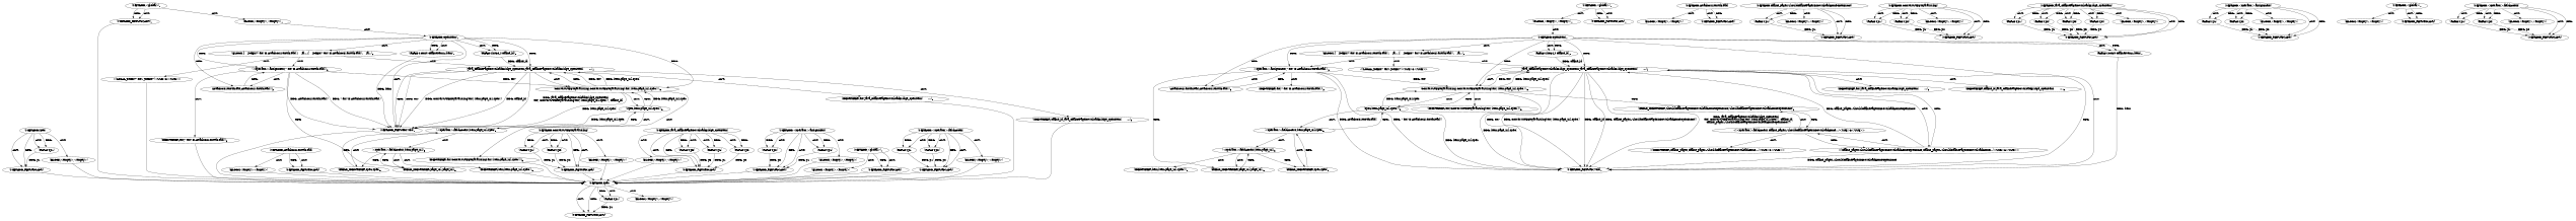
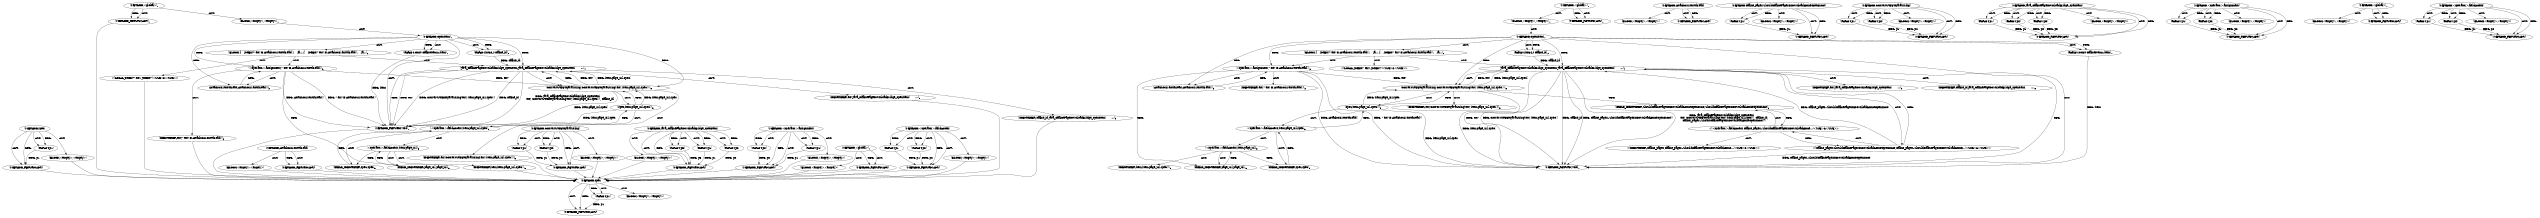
  digraph {
    n1 [label=<(METHOD,spec)>]
    n2 [label=<(PARAM,p1)>]
    n3 [label=<(BLOCK,&lt;empty&gt;,&lt;empty&gt;)>]
    n4 [label=<(METHOD_RETURN,ANY)>]
    n5 [label=<(METHOD,spec)>]
    n6 [label=<(METHOD,&lt;global&gt;)<SUB>1</SUB>>]
    n7 [label=<(BLOCK,&lt;empty&gt;,&lt;empty&gt;)<SUB>1</SUB>>]
    n8 [label=<(METHOD_RETURN,ANY)<SUB>1</SUB>>]
    n9 [label=<(METHOD,OpenItem)<SUB>1</SUB>>]
    n10 [label=<(PARAM,const OfflineItem&amp; item)<SUB>1</SUB>>]
    n11 [label=<(PARAM,int64_t offline_id)<SUB>2</SUB>>]
    n12 [label=<(BLOCK,{    JNIEnv* env = AttachCurrentThread();    Ja...,{    JNIEnv* env = AttachCurrentThread();    Ja...)<SUB>2</SUB>>]
    n13 [label=<(&lt;operator&gt;.assignment,* env = AttachCurrentThread())<SUB>3</SUB>>]
    n14 [label=<(AttachCurrentThread,AttachCurrentThread())<SUB>3</SUB>>]
    n15 [label=<(Java_OfflinePageDownloadBridge_openItem,Java_OfflinePageDownloadBridge_openItem(       ...)<SUB>4</SUB>>]
    n16 [label=<(ConvertUTF8ToJavaString,ConvertUTF8ToJavaString(env, item.page_url.spec()))<SUB>5</SUB>>]
    n17 [label=<(METHOD_RETURN,void)<SUB>1</SUB>>]
    n18 [label="<(LOCAL,JNIEnv* env: JNIEnv*)<SUB>3</SUB>>"]
    n19 [label=<(IDENTIFIER,env,* env = AttachCurrentThread())<SUB>3</SUB>>]
    n20 [label=<(FIELD_IDENTIFIER,page_url,page_url)<SUB>5</SUB>>]
    n21 [label=<(IDENTIFIER,env,Java_OfflinePageDownloadBridge_openItem(       ...)<SUB>5</SUB>>]
    n22 [label=<(IDENTIFIER,offline_id,Java_OfflinePageDownloadBridge_openItem(       ...)<SUB>5</SUB>>]
    n23 [label=<(IDENTIFIER,env,ConvertUTF8ToJavaString(env, item.page_url.spec()))<SUB>5</SUB>>]
    n24 [label=<(spec,item.page_url.spec())<SUB>5</SUB>>]
    n25 [label=<(&lt;operator&gt;.fieldAccess,item.page_url.spec)<SUB>5</SUB>>]
    n26 [label=<(&lt;operator&gt;.fieldAccess,item.page_url)<SUB>5</SUB>>]
    n27 [label=<(FIELD_IDENTIFIER,spec,spec)<SUB>5</SUB>>]
    n28 [label=<(IDENTIFIER,item,item.page_url.spec())<SUB>5</SUB>>]
    n29 [label=<(METHOD,AttachCurrentThread)>]
    n30 [label=<(BLOCK,&lt;empty&gt;,&lt;empty&gt;)>]
    n31 [label=<(METHOD_RETURN,ANY)>]
    n32 [label=<(METHOD,ConvertUTF8ToJavaString)>]
    n33 [label=<(PARAM,p1)>]
    n34 [label=<(PARAM,p2)>]
    n35 [label=<(BLOCK,&lt;empty&gt;,&lt;empty&gt;)>]
    n36 [label=<(METHOD_RETURN,ANY)>]
    n37 [label=<(METHOD,Java_OfflinePageDownloadBridge_openItem)>]
    n38 [label=<(PARAM,p1)>]
    n39 [label=<(PARAM,p2)>]
    n40 [label=<(PARAM,p3)>]
    n41 [label=<(BLOCK,&lt;empty&gt;,&lt;empty&gt;)>]
    n42 [label=<(METHOD_RETURN,ANY)>]
    n43 [label=<(METHOD,&lt;operator&gt;.assignment)>]
    n44 [label=<(PARAM,p1)>]
    n45 [label=<(PARAM,p2)>]
    n46 [label=<(BLOCK,&lt;empty&gt;,&lt;empty&gt;)>]
    n47 [label=<(METHOD_RETURN,ANY)>]
    n48 [label=<(METHOD,&lt;global&gt;)<SUB>1</SUB>>]
    n49 [label=<(BLOCK,&lt;empty&gt;,&lt;empty&gt;)>]
    n50 [label=<(METHOD_RETURN,ANY)>]
    n51 [label=<(METHOD,&lt;operator&gt;.fieldAccess)>]
    n52 [label=<(PARAM,p1)>]
    n53 [label=<(PARAM,p2)>]
    n54 [label=<(BLOCK,&lt;empty&gt;,&lt;empty&gt;)>]
    n55 [label=<(METHOD_RETURN,ANY)>]
    n56 [label=<(PARAM,p1)>]
    n57 [label=<(BLOCK,&lt;empty&gt;,&lt;empty&gt;)>]
    n58 [label=<(METHOD_RETURN,ANY)>]
    n59 [label=<(METHOD,&lt;global&gt;)<SUB>1</SUB>>]
    n60 [label=<(BLOCK,&lt;empty&gt;,&lt;empty&gt;)<SUB>1</SUB>>]
    n61 [label=<(METHOD_RETURN,ANY)<SUB>1</SUB>>]
    n62 [label=<(METHOD,OpenItem)<SUB>1</SUB>>]
    n63 [label=<(PARAM,const OfflineItem&amp; item)<SUB>1</SUB>>]
    n64 [label=<(PARAM,int64_t offline_id)<SUB>2</SUB>>]
    n65 [label=<(BLOCK,{    JNIEnv* env = AttachCurrentThread();    Ja...,{    JNIEnv* env = AttachCurrentThread();    Ja...)<SUB>2</SUB>>]
    n66 [label=<(&lt;operator&gt;.assignment,* env = AttachCurrentThread())<SUB>3</SUB>>]
    n67 [label=<(AttachCurrentThread,AttachCurrentThread())<SUB>3</SUB>>]
    n68 [label=<(Java_OfflinePageDownloadBridge_openItem,Java_OfflinePageDownloadBridge_openItem(       ...)<SUB>4</SUB>>]
    n69 [label=<(ConvertUTF8ToJavaString,ConvertUTF8ToJavaString(env, item.page_url.spec()))<SUB>5</SUB>>]
    n70 [label=<(METHOD_RETURN,void)<SUB>1</SUB>>]
    n71 [label="<(LOCAL,JNIEnv* env: JNIEnv*)<SUB>3</SUB>>"]
    n72 [label=<(IDENTIFIER,env,* env = AttachCurrentThread())<SUB>3</SUB>>]
    n73 [label=<(FIELD_IDENTIFIER,page_url,page_url)<SUB>5</SUB>>]
    n74 [label=<(IDENTIFIER,env,Java_OfflinePageDownloadBridge_openItem(       ...)<SUB>5</SUB>>]
    n75 [label=<(IDENTIFIER,offline_id,Java_OfflinePageDownloadBridge_openItem(       ...)<SUB>5</SUB>>]
    n76 [label="<(offline_pages.ShouldOfflinePagesInDownloadHomeOpenInCct,offline_pages::ShouldOfflinePagesInDownloadHome...)<SUB>6</SUB>>"]
    n77 [label=<(IDENTIFIER,env,ConvertUTF8ToJavaString(env, item.page_url.spec()))<SUB>5</SUB>>]
    n78 [label=<(spec,item.page_url.spec())<SUB>5</SUB>>]
    n79 [label=<(FIELD_IDENTIFIER,ShouldOfflinePagesInDownloadHomeOpenInCct,ShouldOfflinePagesInDownloadHomeOpenInCct)<SUB>6</SUB>>]
    n80 [label=<(&lt;operator&gt;.fieldAccess,item.page_url.spec)<SUB>5</SUB>>]
    n81 [label=<(&lt;operator&gt;.fieldAccess,item.page_url)<SUB>5</SUB>>]
    n82 [label=<(FIELD_IDENTIFIER,spec,spec)<SUB>5</SUB>>]
    n83 [label=<(IDENTIFIER,item,item.page_url.spec())<SUB>5</SUB>>]
    n84 [label="<(&lt;operator&gt;.fieldAccess,offline_pages::ShouldOfflinePagesInDownloadHome...)<SUB>6</SUB>>"]
    n85 [label="<(IDENTIFIER,offline_pages,offline_pages::ShouldOfflinePagesInDownloadHome...)<SUB>6</SUB>>"]
    n86 [label=<(METHOD,AttachCurrentThread)>]
    n87 [label=<(BLOCK,&lt;empty&gt;,&lt;empty&gt;)>]
    n88 [label=<(METHOD_RETURN,ANY)>]
    n89 [label=<(METHOD,offline_pages.ShouldOfflinePagesInDownloadHomeOpenInCct)>]
    n90 [label=<(PARAM,p1)>]
    n91 [label=<(BLOCK,&lt;empty&gt;,&lt;empty&gt;)>]
    n92 [label=<(METHOD_RETURN,ANY)>]
    n93 [label=<(METHOD,ConvertUTF8ToJavaString)>]
    n94 [label=<(PARAM,p1)>]
    n95 [label=<(PARAM,p2)>]
    n96 [label=<(BLOCK,&lt;empty&gt;,&lt;empty&gt;)>]
    n97 [label=<(METHOD_RETURN,ANY)>]
    n98 [label=<(METHOD,Java_OfflinePageDownloadBridge_openItem)>]
    n99 [label=<(PARAM,p1)>]
    n100 [label=<(PARAM,p2)>]
    n101 [label=<(PARAM,p3)>]
-   n102 [label=<(PARAM,p4)>]
    n103 [label=<(BLOCK,&lt;empty&gt;,&lt;empty&gt;)>]
    n104 [label=<(METHOD_RETURN,ANY)>]
    n105 [label=<(METHOD,&lt;operator&gt;.assignment)>]
    n106 [label=<(PARAM,p1)>]
    n107 [label=<(PARAM,p2)>]
    n108 [label=<(BLOCK,&lt;empty&gt;,&lt;empty&gt;)>]
    n109 [label=<(METHOD_RETURN,ANY)>]
    n110 [label=<(METHOD,&lt;global&gt;)<SUB>1</SUB>>]
    n111 [label=<(BLOCK,&lt;empty&gt;,&lt;empty&gt;)>]
    n112 [label=<(METHOD_RETURN,ANY)>]
    n113 [label=<(METHOD,&lt;operator&gt;.fieldAccess)>]
    n114 [label=<(PARAM,p1)>]
    n115 [label=<(PARAM,p2)>]
    n116 [label=<(BLOCK,&lt;empty&gt;,&lt;empty&gt;)>]
    n117 [label=<(METHOD_RETURN,ANY)>]
    n1 -> n2 [label="AST: "]
    n1 -> n2 [label="DDG: "]
    n1 -> n3 [label="AST: "]
    n1 -> n4 [label="AST: "]
    n1 -> n4 [label="CFG: "]
    n2 -> n4 [label="DDG: p1"]
    n3 -> n5
    n4 -> n5
    n5 -> n56 [label="AST: "]
    n5 -> n56 [label="DDG: "]
    n5 -> n57 [label="AST: "]
    n5 -> n58 [label="AST: "]
    n5 -> n58 [label="CFG: "]
    n6 -> n7 [label="AST: "]
    n6 -> n8 [label="AST: "]
    n6 -> n8 [label="CFG: "]
    n7 -> n9 [label="AST: "]
    n8 -> n5
    n9 -> n10 [label="AST: "]
    n9 -> n10 [label="DDG: "]
    n9 -> n11 [label="AST: "]
    n9 -> n11 [label="DDG: "]
    n9 -> n12 [label="AST: "]
    n9 -> n13 [label="DDG: "]
    n9 -> n14 [label="CFG: "]
    n9 -> n15 [label="DDG: "]
    n9 -> n16 [label="DDG: "]
    n9 -> n17 [label="AST: "]
    n10 -> n17 [label="DDG: item"]
    n11 -> n15 [label="DDG: offline_id"]
    n12 -> n13 [label="AST: "]
    n12 -> n15 [label="AST: "]
    n12 -> n18 [label="AST: "]
    n13 -> n14 [label="AST: "]
    n13 -> n16 [label="DDG: env"]
    n13 -> n17 [label="DDG: AttachCurrentThread()"]
    n13 -> n17 [label="DDG: * env = AttachCurrentThread()"]
    n13 -> n19 [label="AST: "]
    n13 -> n20 [label="CFG: "]
    n14 -> n13 [label="CFG: "]
    n15 -> n16 [label="AST: "]
    n15 -> n17 [label="CFG: "]
    n15 -> n17 [label="DDG: env"]
    n15 -> n17 [label="DDG: ConvertUTF8ToJavaString(env, item.page_url.spec())"]
    n15 -> n17 [label="DDG: offline_id"]
    n15 -> n17 [label="DDG: Java_OfflinePageDownloadBridge_openItem(\n      env, ConvertUTF8ToJavaString(env, item.page_url.spec()), offline_id)"]
    n15 -> n21 [label="AST: "]
    n15 -> n22 [label="AST: "]
    n16 -> n15 [label="CFG: "]
    n16 -> n15 [label="DDG: env"]
    n16 -> n15 [label="DDG: item.page_url.spec()"]
    n16 -> n17 [label="DDG: item.page_url.spec()"]
    n16 -> n23 [label="AST: "]
    n16 -> n24 [label="AST: "]
    n17 -> n5
    n18 -> n5
    n19 -> n5
    n20 -> n26 [label="CFG: "]
    n21 -> n5
    n22 -> n5
    n23 -> n5
    n24 -> n16 [label="CFG: "]
    n24 -> n16 [label="DDG: item.page_url.spec"]
    n24 -> n17 [label="DDG: item.page_url.spec"]
    n24 -> n25 [label="AST: "]
    n25 -> n24 [label="CFG: "]
    n25 -> n26 [label="AST: "]
    n25 -> n27 [label="AST: "]
    n26 -> n20 [label="AST: "]
    n26 -> n27 [label="CFG: "]
    n26 -> n28 [label="AST: "]
    n27 -> n25 [label="CFG: "]
    n28 -> n5
    n29 -> n30 [label="AST: "]
    n29 -> n31 [label="AST: "]
    n29 -> n31 [label="CFG: "]
    n30 -> n5
    n31 -> n5
    n32 -> n33 [label="AST: "]
    n32 -> n33 [label="DDG: "]
    n32 -> n34 [label="AST: "]
    n32 -> n34 [label="DDG: "]
    n32 -> n35 [label="AST: "]
    n32 -> n36 [label="AST: "]
    n32 -> n36 [label="CFG: "]
    n33 -> n36 [label="DDG: p1"]
    n34 -> n36 [label="DDG: p2"]
    n35 -> n5
    n36 -> n5
    n37 -> n38 [label="AST: "]
    n37 -> n38 [label="DDG: "]
    n37 -> n39 [label="AST: "]
    n37 -> n39 [label="DDG: "]
    n37 -> n40 [label="AST: "]
    n37 -> n40 [label="DDG: "]
    n37 -> n41 [label="AST: "]
    n37 -> n42 [label="AST: "]
    n37 -> n42 [label="CFG: "]
    n38 -> n42 [label="DDG: p1"]
    n39 -> n42 [label="DDG: p2"]
    n40 -> n42 [label="DDG: p3"]
    n41 -> n5
    n42 -> n5
    n43 -> n44 [label="AST: "]
    n43 -> n44 [label="DDG: "]
    n43 -> n45 [label="AST: "]
    n43 -> n45 [label="DDG: "]
    n43 -> n46 [label="AST: "]
    n43 -> n47 [label="AST: "]
    n43 -> n47 [label="CFG: "]
    n44 -> n47 [label="DDG: p1"]
    n45 -> n47 [label="DDG: p2"]
    n46 -> n5
    n47 -> n5
    n48 -> n49 [label="AST: "]
    n48 -> n50 [label="AST: "]
    n48 -> n50 [label="CFG: "]
    n49 -> n5
    n50 -> n5
    n51 -> n52 [label="AST: "]
    n51 -> n52 [label="DDG: "]
    n51 -> n53 [label="AST: "]
    n51 -> n53 [label="DDG: "]
    n51 -> n54 [label="AST: "]
    n51 -> n55 [label="AST: "]
    n51 -> n55 [label="CFG: "]
    n52 -> n55 [label="DDG: p1"]
    n53 -> n55 [label="DDG: p2"]
    n54 -> n5
    n55 -> n5
    n56 -> n58 [label="DDG: p1"]
    n59 -> n60 [label="AST: "]
    n59 -> n61 [label="AST: "]
    n59 -> n61 [label="CFG: "]
    n60 -> n62 [label="AST: "]
    n62 -> n63 [label="AST: "]
    n62 -> n63 [label="DDG: "]
    n62 -> n64 [label="AST: "]
    n62 -> n64 [label="DDG: "]
    n62 -> n65 [label="AST: "]
    n62 -> n66 [label="DDG: "]
    n62 -> n67 [label="CFG: "]
    n62 -> n68 [label="DDG: "]
    n62 -> n69 [label="DDG: "]
    n62 -> n70 [label="AST: "]
    n63 -> n70 [label="DDG: item"]
    n64 -> n68 [label="DDG: offline_id"]
    n65 -> n66 [label="AST: "]
    n65 -> n68 [label="AST: "]
    n65 -> n71 [label="AST: "]
    n66 -> n67 [label="AST: "]
    n66 -> n69 [label="DDG: env"]
    n66 -> n70 [label="DDG: AttachCurrentThread()"]
    n66 -> n70 [label="DDG: * env = AttachCurrentThread()"]
    n66 -> n72 [label="AST: "]
    n66 -> n73 [label="CFG: "]
    n67 -> n66 [label="CFG: "]
    n68 -> n69 [label="AST: "]
    n68 -> n70 [label="CFG: "]
    n68 -> n70 [label="DDG: env"]
    n68 -> n70 [label="DDG: ConvertUTF8ToJavaString(env, item.page_url.spec())"]
    n68 -> n70 [label="DDG: offline_id"]
    n68 -> n70 [label="DDG: offline_pages::ShouldOfflinePagesInDownloadHomeOpenInCct()"]
    n68 -> n70 [label="DDG: Java_OfflinePageDownloadBridge_openItem(\n      env, ConvertUTF8ToJavaString(env, item.page_url.spec()), offline_id,\n      offline_pages::ShouldOfflinePagesInDownloadHomeOpenInCct())"]
    n68 -> n74 [label="AST: "]
    n68 -> n75 [label="AST: "]
    n68 -> n76 [label="AST: "]
    n69 -> n68 [label="DDG: env"]
    n69 -> n68 [label="DDG: item.page_url.spec()"]
    n69 -> n70 [label="DDG: item.page_url.spec()"]
    n69 -> n77 [label="AST: "]
    n69 -> n78 [label="AST: "]
    n69 -> n79 [label="CFG: "]
    n73 -> n81 [label="CFG: "]
    n76 -> n68 [label="CFG: "]
    n76 -> n68 [label="DDG: offline_pages::ShouldOfflinePagesInDownloadHomeOpenInCct"]
    n76 -> n70 [label="DDG: offline_pages::ShouldOfflinePagesInDownloadHomeOpenInCct"]
    n76 -> n84 [label="AST: "]
    n78 -> n69 [label="CFG: "]
    n78 -> n69 [label="DDG: item.page_url.spec"]
    n78 -> n70 [label="DDG: item.page_url.spec"]
    n78 -> n80 [label="AST: "]
    n79 -> n84 [label="CFG: "]
    n80 -> n78 [label="CFG: "]
    n80 -> n81 [label="AST: "]
    n80 -> n82 [label="AST: "]
    n81 -> n73 [label="AST: "]
    n81 -> n82 [label="CFG: "]
    n81 -> n83 [label="AST: "]
    n82 -> n80 [label="CFG: "]
    n84 -> n76 [label="CFG: "]
    n84 -> n79 [label="AST: "]
    n84 -> n85 [label="AST: "]
    n86 -> n87 [label="AST: "]
    n86 -> n88 [label="AST: "]
    n86 -> n88 [label="CFG: "]
    n89 -> n90 [label="AST: "]
    n89 -> n90 [label="DDG: "]
    n89 -> n91 [label="AST: "]
    n89 -> n92 [label="AST: "]
    n89 -> n92 [label="CFG: "]
    n90 -> n92 [label="DDG: p1"]
    n93 -> n94 [label="AST: "]
    n93 -> n94 [label="DDG: "]
    n93 -> n95 [label="AST: "]
    n93 -> n95 [label="DDG: "]
    n93 -> n96 [label="AST: "]
    n93 -> n97 [label="AST: "]
    n93 -> n97 [label="CFG: "]
    n94 -> n97 [label="DDG: p1"]
    n95 -> n97 [label="DDG: p2"]
    n98 -> n99 [label="AST: "]
    n98 -> n99 [label="DDG: "]
    n98 -> n100 [label="AST: "]
    n98 -> n100 [label="DDG: "]
    n98 -> n101 [label="AST: "]
    n98 -> n101 [label="DDG: "]
-   n98 -> n102 [label="AST: "]
-   n98 -> n102 [label="DDG: "]
    n98 -> n103 [label="AST: "]
    n98 -> n104 [label="AST: "]
    n98 -> n104 [label="CFG: "]
    n99 -> n104 [label="DDG: p1"]
    n100 -> n104 [label="DDG: p2"]
    n101 -> n104 [label="DDG: p3"]
-   n102 -> n104 [label="DDG: p4"]
    n105 -> n106 [label="AST: "]
    n105 -> n106 [label="DDG: "]
    n105 -> n107 [label="AST: "]
    n105 -> n107 [label="DDG: "]
    n105 -> n108 [label="AST: "]
    n105 -> n109 [label="AST: "]
    n105 -> n109 [label="CFG: "]
    n106 -> n109 [label="DDG: p1"]
    n107 -> n109 [label="DDG: p2"]
    n110 -> n111 [label="AST: "]
    n110 -> n112 [label="AST: "]
    n110 -> n112 [label="CFG: "]
    n113 -> n114 [label="AST: "]
    n113 -> n114 [label="DDG: "]
    n113 -> n115 [label="AST: "]
    n113 -> n115 [label="DDG: "]
    n113 -> n116 [label="AST: "]
    n113 -> n117 [label="AST: "]
    n113 -> n117 [label="CFG: "]
    n114 -> n117 [label="DDG: p1"]
    n115 -> n117 [label="DDG: p2"]
  }
